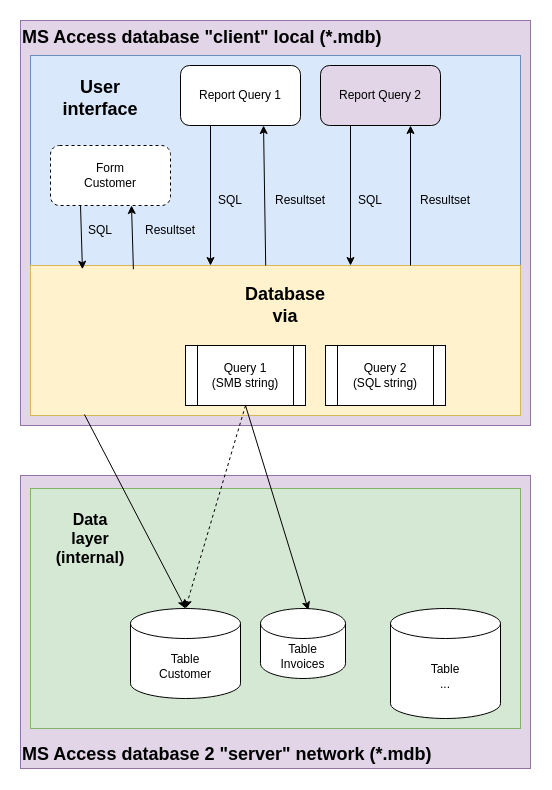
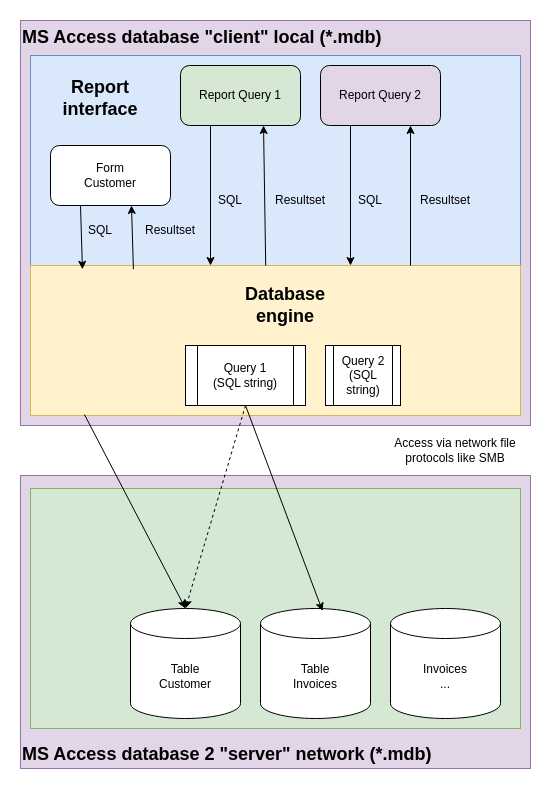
  <mxCell id="0" />
  <mxCell id="1" parent="0" />
  <mxCell id="2" value="MS Access database 2 &quot;server&quot; network (*.mdb)" style="rounded=0;whiteSpace=wrap;html=1;align=left;verticalAlign=bottom;fontStyle=1;fontSize=18;fillColor=#e1d5e7;strokeColor=#9673a6;" vertex="1" parent="1"><mxGeometry x="20" y="475" width="510" height="293" as="geometry" /></mxCell>
  <mxCell id="3" value="MS Access database &quot;client&quot; local (*.mdb)" style="rounded=0;whiteSpace=wrap;html=1;align=left;verticalAlign=top;fontStyle=1;fontSize=18;fillColor=#e1d5e7;strokeColor=#9673a6;" vertex="1" parent="1"><mxGeometry x="20" y="20" width="510" height="405" as="geometry" /></mxCell>
  <mxCell id="4" value="" style="rounded=0;whiteSpace=wrap;html=1;fillColor=#dae8fc;strokeColor=#6c8ebf;" vertex="1" parent="1"><mxGeometry x="30" y="55" width="490" height="210" as="geometry" /></mxCell>
  <mxCell id="5" value="" style="rounded=0;whiteSpace=wrap;html=1;fillColor=#fff2cc;strokeColor=#d6b656;" vertex="1" parent="1"><mxGeometry x="30" y="265" width="490" height="150" as="geometry" /></mxCell>
  <mxCell id="6" value="" style="rounded=0;whiteSpace=wrap;html=1;fillColor=#d5e8d4;strokeColor=#82b366;" vertex="1" parent="1"><mxGeometry x="30" y="488" width="490" height="240" as="geometry" /></mxCell>
- <mxCell id="7" value="&lt;div&gt;Table&lt;/div&gt;Customer" style="shape=cylinder3;whiteSpace=wrap;html=1;boundedLbl=1;backgroundOutline=1;size=15;" vertex="1" parent="1"><mxGeometry x="130" y="608" width="110" height="90" as="geometry" /></mxCell>
- <mxCell id="8" value="Table&lt;div&gt;Invoices&lt;/div&gt;" style="shape=cylinder3;whiteSpace=wrap;html=1;boundedLbl=1;backgroundOutline=1;size=15;" vertex="1" parent="1"><mxGeometry x="260" y="608" width="85" height="70" as="geometry" /></mxCell>
- <mxCell id="9" value="Table&lt;div&gt;...&lt;/div&gt;" style="shape=cylinder3;whiteSpace=wrap;html=1;boundedLbl=1;backgroundOutline=1;size=15;" vertex="1" parent="1"><mxGeometry x="390" y="608" width="110" height="110" as="geometry" /></mxCell>
- <mxCell id="10" value="Query 1&lt;div&gt;(SMB string)&lt;/div&gt;" style="shape=process;whiteSpace=wrap;html=1;backgroundOutline=1;" vertex="1" parent="1"><mxGeometry x="185" y="345" width="120" height="60" as="geometry" /></mxCell>
- <mxCell id="11" value="Query 2&lt;div&gt;(SQL string)&lt;/div&gt;" style="shape=process;whiteSpace=wrap;html=1;backgroundOutline=1;" vertex="1" parent="1"><mxGeometry x="325" y="345" width="120" height="60" as="geometry" /></mxCell>
+ <mxCell id="7" value="&lt;div&gt;Table&lt;/div&gt;Customer" style="shape=cylinder3;whiteSpace=wrap;html=1;boundedLbl=1;backgroundOutline=1;size=15;" vertex="1" parent="1"><mxGeometry x="130" y="608" width="110" height="110" as="geometry" /></mxCell>
+ <mxCell id="8" value="Table&lt;div&gt;Invoices&lt;/div&gt;" style="shape=cylinder3;whiteSpace=wrap;html=1;boundedLbl=1;backgroundOutline=1;size=15;" vertex="1" parent="1"><mxGeometry x="260" y="608" width="110" height="110" as="geometry" /></mxCell>
+ <mxCell id="9" value="Invoices&lt;div&gt;...&lt;/div&gt;" style="shape=cylinder3;whiteSpace=wrap;html=1;boundedLbl=1;backgroundOutline=1;size=15;" vertex="1" parent="1"><mxGeometry x="390" y="608" width="110" height="110" as="geometry" /></mxCell>
+ <mxCell id="10" value="Query 1&lt;div&gt;(SQL string)&lt;/div&gt;" style="shape=process;whiteSpace=wrap;html=1;backgroundOutline=1;" vertex="1" parent="1"><mxGeometry x="185" y="345" width="120" height="60" as="geometry" /></mxCell>
+ <mxCell id="11" value="Query 2&lt;div&gt;(SQL string)&lt;/div&gt;" style="shape=process;whiteSpace=wrap;html=1;backgroundOutline=1;" vertex="1" parent="1"><mxGeometry x="325" y="345" width="75" height="60" as="geometry" /></mxCell>
  <mxCell id="12" value="" style="endArrow=classic;html=1;rounded=0;exitX=0.5;exitY=1;exitDx=0;exitDy=0;entryX=0.5;entryY=0;entryDx=0;entryDy=0;entryPerimeter=0;dashed=1;" edge="1" parent="1" source="10" target="7"><mxGeometry width="50" height="50" relative="1" as="geometry"><mxPoint x="245" y="436" as="sourcePoint" /><mxPoint x="450" y="566" as="targetPoint" /></mxGeometry></mxCell>
  <mxCell id="13" value="" style="endArrow=classic;html=1;rounded=0;exitX=0.5;exitY=1;exitDx=0;exitDy=0;entryX=0.564;entryY=0.023;entryDx=0;entryDy=0;entryPerimeter=0;" edge="1" parent="1" source="10" target="8"><mxGeometry width="50" height="50" relative="1" as="geometry"><mxPoint x="245" y="436" as="sourcePoint" /><mxPoint x="450" y="566" as="targetPoint" /></mxGeometry></mxCell>
- <mxCell id="14" value="Form&lt;div&gt;Customer&lt;/div&gt;" style="rounded=1;whiteSpace=wrap;html=1;dashed=1;" vertex="1" parent="1"><mxGeometry x="50" y="145" width="120" height="60" as="geometry" /></mxCell>
+ <mxCell id="14" value="Form&lt;div&gt;Customer&lt;/div&gt;" style="rounded=1;whiteSpace=wrap;html=1;" vertex="1" parent="1"><mxGeometry x="50" y="145" width="120" height="60" as="geometry" /></mxCell>
  <mxCell id="15" value="Report Query 2" style="rounded=1;whiteSpace=wrap;html=1;fillColor=#e1d5e7;" vertex="1" parent="1"><mxGeometry x="320" y="65" width="120" height="60" as="geometry" /></mxCell>
  <mxCell id="16" value="" style="endArrow=classic;html=1;rounded=0;exitX=0.25;exitY=1;exitDx=0;exitDy=0;entryX=0.106;entryY=0.025;entryDx=0;entryDy=0;entryPerimeter=0;" edge="1" parent="1" source="14" target="5"><mxGeometry width="50" height="50" relative="1" as="geometry"><mxPoint x="400" y="485" as="sourcePoint" /><mxPoint x="450" y="435" as="targetPoint" /></mxGeometry></mxCell>
  <mxCell id="17" value="" style="endArrow=classic;html=1;rounded=0;exitX=0.5;exitY=1;exitDx=0;exitDy=0;" edge="1" parent="1"><mxGeometry width="50" height="50" relative="1" as="geometry"><mxPoint x="350" y="125" as="sourcePoint" /><mxPoint x="350" y="265" as="targetPoint" /></mxGeometry></mxCell>
- <mxCell id="18" value="Report Query 1" style="rounded=1;whiteSpace=wrap;html=1;" vertex="1" parent="1"><mxGeometry x="180" y="65" width="120" height="60" as="geometry" /></mxCell>
+ <mxCell id="18" value="Report Query 1" style="rounded=1;whiteSpace=wrap;html=1;fillColor=#d5e8d4;" vertex="1" parent="1"><mxGeometry x="180" y="65" width="120" height="60" as="geometry" /></mxCell>
  <mxCell id="19" value="" style="endArrow=classic;html=1;rounded=0;exitX=0.5;exitY=1;exitDx=0;exitDy=0;" edge="1" parent="1"><mxGeometry width="50" height="50" relative="1" as="geometry"><mxPoint x="210" y="125" as="sourcePoint" /><mxPoint x="210" y="265" as="targetPoint" /></mxGeometry></mxCell>
- <mxCell id="20" value="Data layer&lt;div&gt;(internal)&lt;/div&gt;" style="text;html=1;align=center;verticalAlign=middle;whiteSpace=wrap;rounded=0;fontSize=16;fontStyle=1" vertex="1" parent="1"><mxGeometry x="60" y="523" width="60" height="30" as="geometry" /></mxCell>
- <mxCell id="21" value="Database via" style="text;html=1;align=center;verticalAlign=middle;whiteSpace=wrap;rounded=0;fontStyle=1;fontSize=18;" vertex="1" parent="1"><mxGeometry x="255" y="290" width="60" height="30" as="geometry" /></mxCell>
+ <mxCell id="21" value="Database engine" style="text;html=1;align=center;verticalAlign=middle;whiteSpace=wrap;rounded=0;fontStyle=1;fontSize=18;" vertex="1" parent="1"><mxGeometry x="255" y="290" width="60" height="30" as="geometry" /></mxCell>
  <mxCell id="22" value="SQL" style="text;html=1;align=center;verticalAlign=middle;whiteSpace=wrap;rounded=0;" vertex="1" parent="1"><mxGeometry x="70" y="215" width="60" height="30" as="geometry" /></mxCell>
  <mxCell id="23" value="SQL" style="text;html=1;align=center;verticalAlign=middle;whiteSpace=wrap;rounded=0;" vertex="1" parent="1"><mxGeometry x="200" y="185" width="60" height="30" as="geometry" /></mxCell>
  <mxCell id="24" value="SQL" style="text;html=1;align=center;verticalAlign=middle;whiteSpace=wrap;rounded=0;" vertex="1" parent="1"><mxGeometry x="340" y="185" width="60" height="30" as="geometry" /></mxCell>
  <mxCell id="25" value="" style="endArrow=classic;html=1;rounded=0;exitX=0.21;exitY=0.025;exitDx=0;exitDy=0;exitPerimeter=0;entryX=0.675;entryY=1;entryDx=0;entryDy=0;entryPerimeter=0;" edge="1" parent="1" source="5" target="14"><mxGeometry width="50" height="50" relative="1" as="geometry"><mxPoint x="400" y="485" as="sourcePoint" /><mxPoint x="450" y="435" as="targetPoint" /></mxGeometry></mxCell>
  <mxCell id="26" value="Resultset" style="text;html=1;align=center;verticalAlign=middle;whiteSpace=wrap;rounded=0;" vertex="1" parent="1"><mxGeometry x="415" y="185" width="60" height="30" as="geometry" /></mxCell>
  <mxCell id="27" value="Resultset" style="text;html=1;align=center;verticalAlign=middle;whiteSpace=wrap;rounded=0;" vertex="1" parent="1"><mxGeometry x="270" y="185" width="60" height="30" as="geometry" /></mxCell>
  <mxCell id="28" value="Resultset" style="text;html=1;align=center;verticalAlign=middle;whiteSpace=wrap;rounded=0;" vertex="1" parent="1"><mxGeometry x="140" y="215" width="60" height="30" as="geometry" /></mxCell>
  <mxCell id="29" value="" style="endArrow=classic;html=1;rounded=0;exitX=0.48;exitY=0;exitDx=0;exitDy=0;exitPerimeter=0;entryX=0.692;entryY=1;entryDx=0;entryDy=0;entryPerimeter=0;" edge="1" parent="1" source="5" target="18"><mxGeometry width="50" height="50" relative="1" as="geometry"><mxPoint x="400" y="485" as="sourcePoint" /><mxPoint x="450" y="435" as="targetPoint" /></mxGeometry></mxCell>
  <mxCell id="30" value="" style="endArrow=classic;html=1;rounded=0;entryX=0.75;entryY=1;entryDx=0;entryDy=0;" edge="1" parent="1" target="15"><mxGeometry width="50" height="50" relative="1" as="geometry"><mxPoint x="410" y="265" as="sourcePoint" /><mxPoint x="450" y="435" as="targetPoint" /></mxGeometry></mxCell>
- <mxCell id="31" value="User interface" style="text;html=1;align=center;verticalAlign=middle;whiteSpace=wrap;rounded=0;fontStyle=1;fontSize=18;" vertex="1" parent="1"><mxGeometry x="50" y="70" width="100" height="55" as="geometry" /></mxCell>
+ <mxCell id="31" value="Report interface" style="text;html=1;align=center;verticalAlign=middle;whiteSpace=wrap;rounded=0;fontStyle=1;fontSize=18;" vertex="1" parent="1"><mxGeometry x="50" y="70" width="100" height="55" as="geometry" /></mxCell>
  <mxCell id="32" value="" style="endArrow=classic;html=1;rounded=0;exitX=0.11;exitY=0.993;exitDx=0;exitDy=0;exitPerimeter=0;entryX=0.5;entryY=0;entryDx=0;entryDy=0;entryPerimeter=0;" edge="1" parent="1" source="5" target="7"><mxGeometry width="50" height="50" relative="1" as="geometry"><mxPoint x="390" y="435" as="sourcePoint" /><mxPoint x="440" y="385" as="targetPoint" /></mxGeometry></mxCell>
+ <mxCell id="33" value="Access via network file protocols like SMB" style="text;html=1;align=center;verticalAlign=middle;whiteSpace=wrap;rounded=0;" vertex="1" parent="1"><mxGeometry x="380" y="435" width="150" height="30" as="geometry" /></mxCell>
